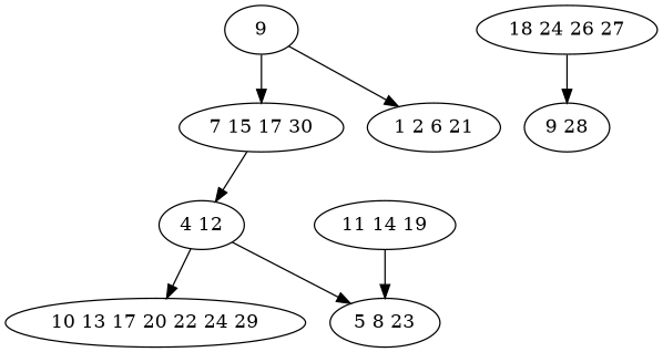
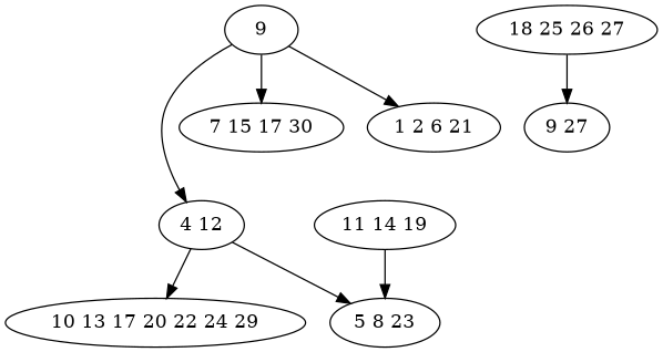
  digraph {
    n1 [label=9]
    n2 [label="4 12"]
    n3 [label="7 15 17 30"]
    n4 [label="1 2 6 21"]
    n5 [label="10 13 17 20 22 24 29"]
    n6 [label="5 8 23"]
    n7 [label="11 14 19"]
-   n8 [label="18 24 26 27"]
-   n9 [label="9 28"]
-   n3 -> n2
+   n8 [label="18 25 26 27"]
+   n9 [label="9 27"]
+   n1 -> n2
    n1 -> n3
    n1 -> n4
    n2 -> n5
    n2 -> n6
    n7 -> n6
    n8 -> n9
  }
